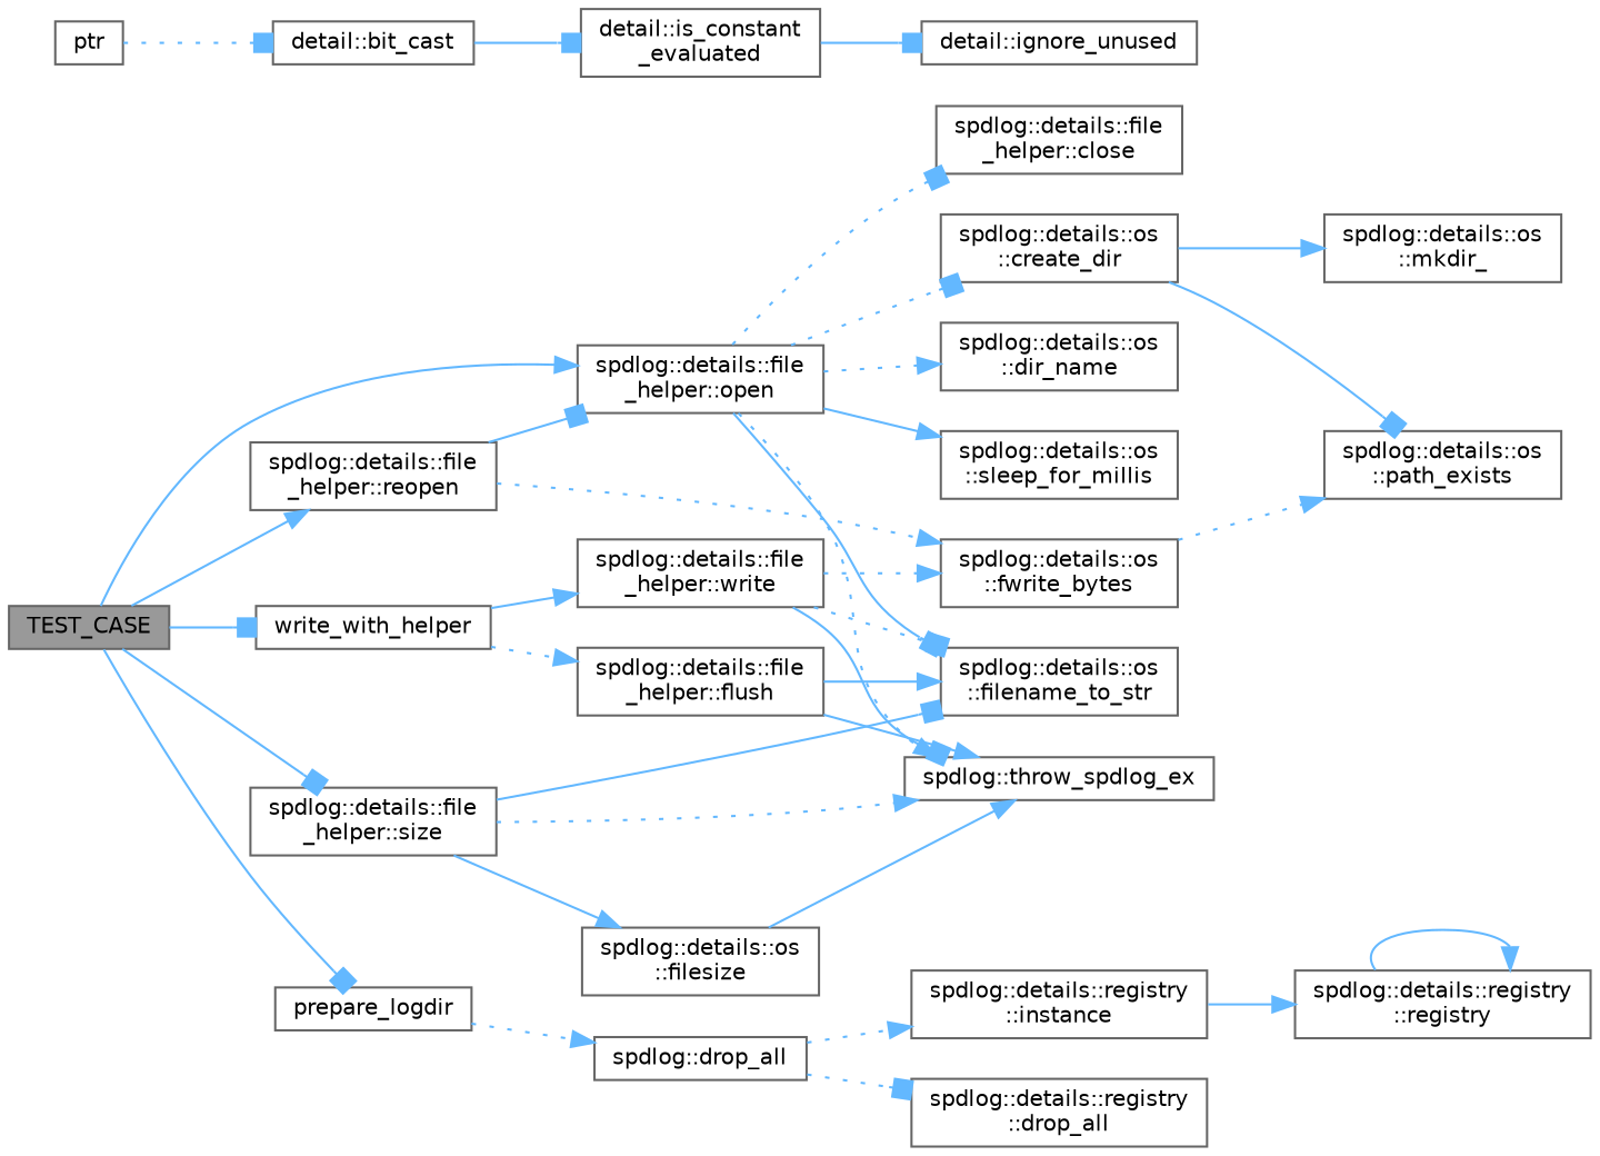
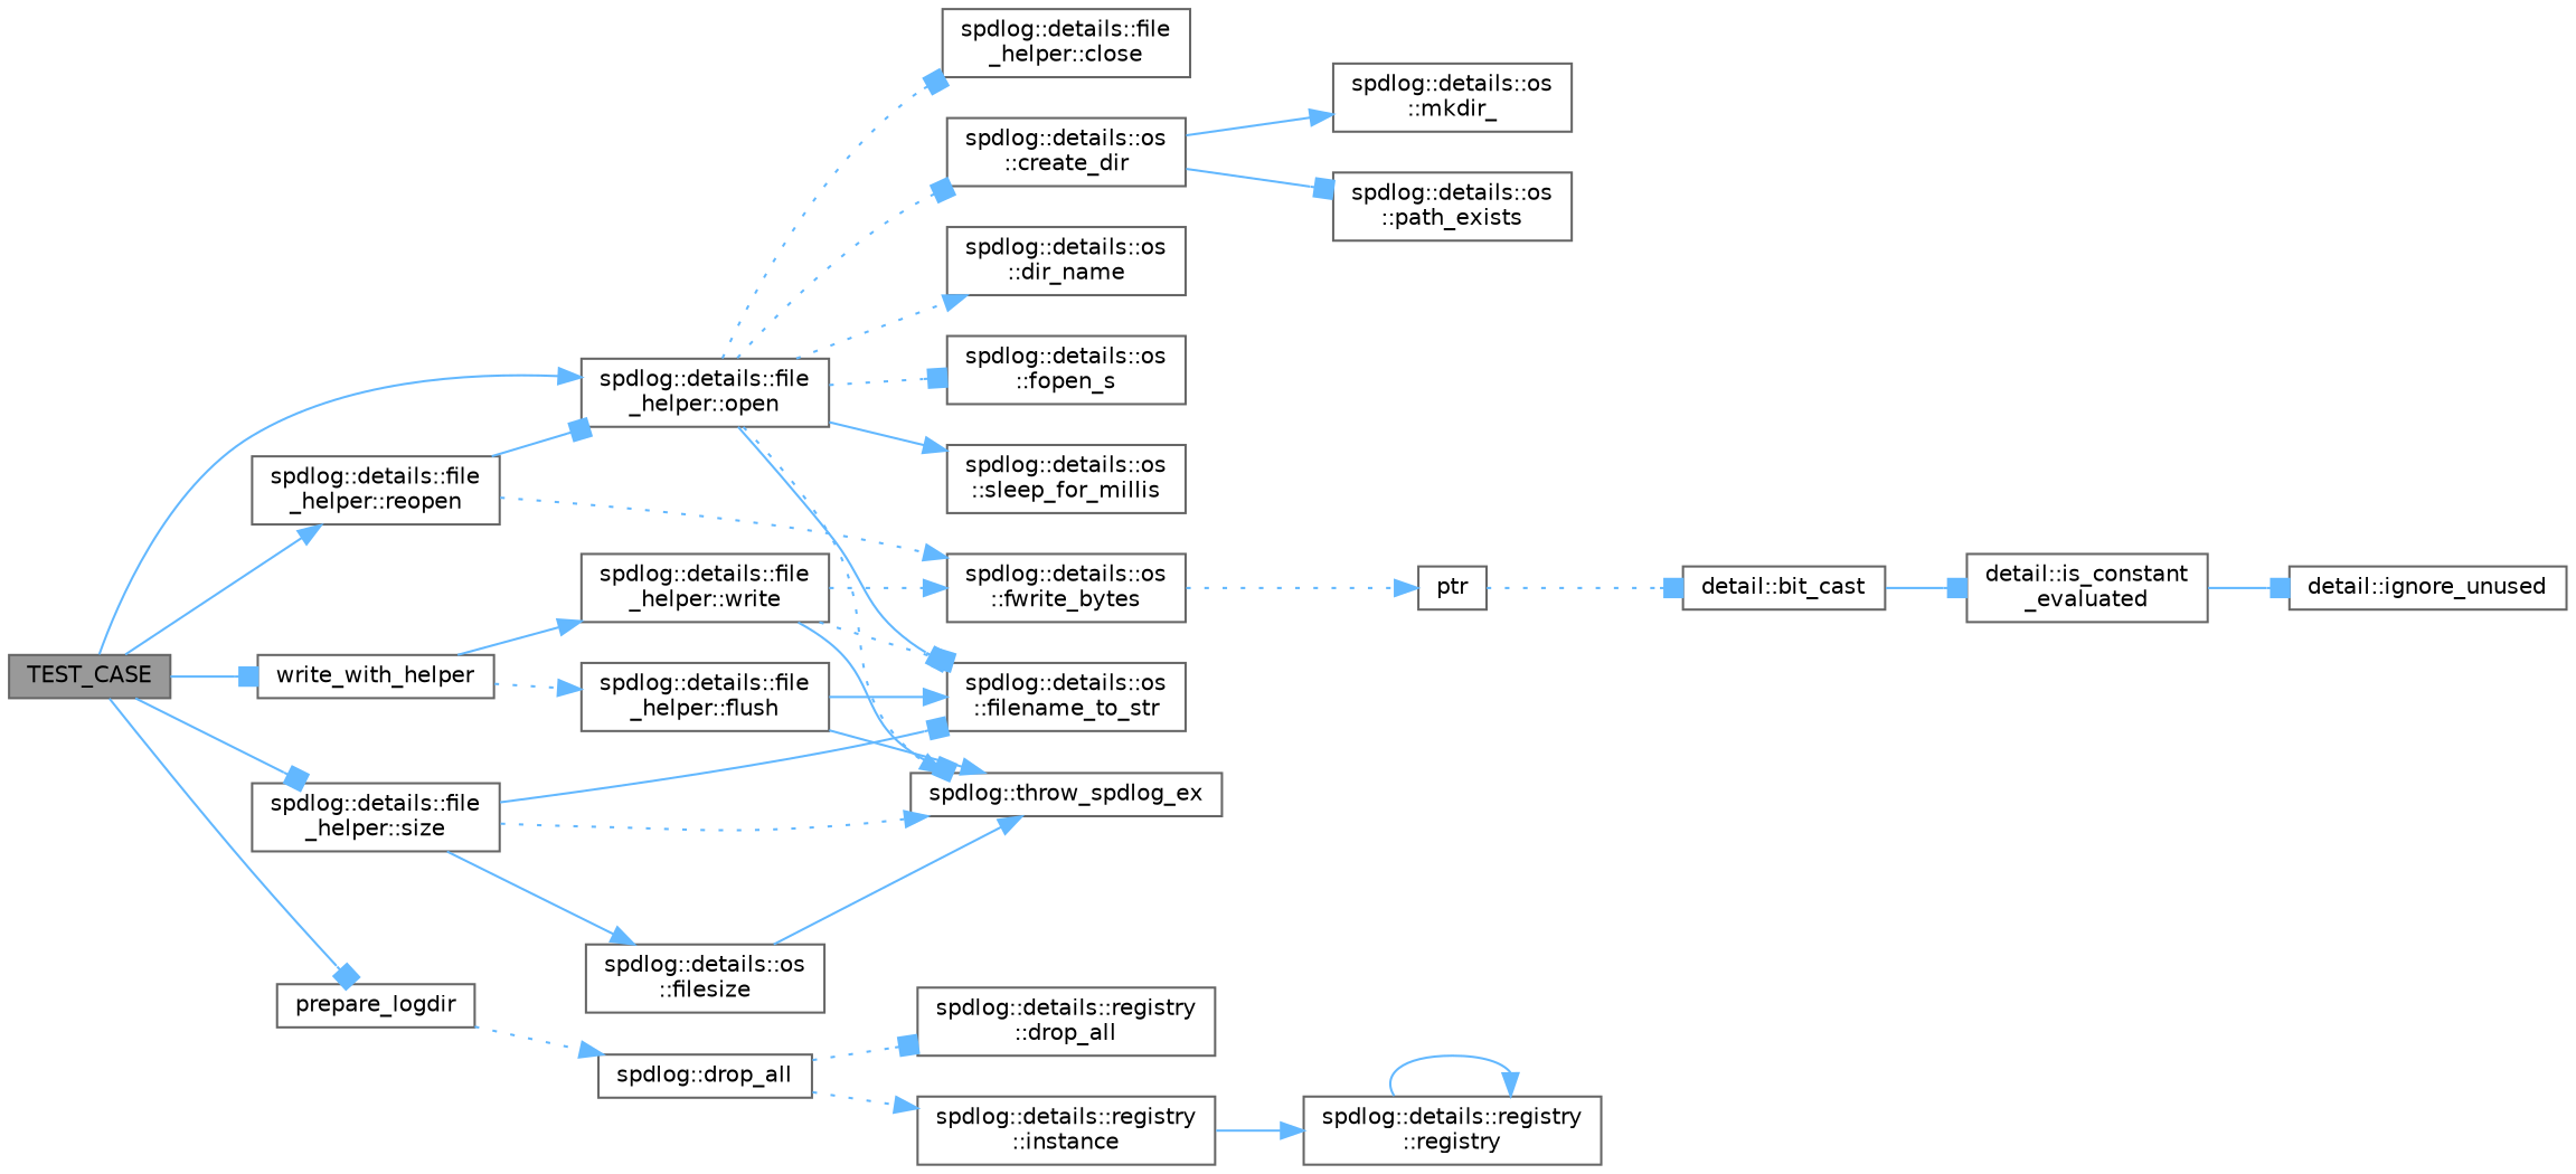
  digraph {
    rankdir=LR
    node [color=grey40 fillcolor=white fontname=Helvetica fontsize=10 shape=box style=filled]
    edge [arrowhead=normal color=steelblue1 fontname=Helvetica fontsize=10 labelfontname=Helvetica labelfontsize=10 style=solid]
    n1 [color=gray40 fillcolor=grey60 fontcolor=black height=0.2 label=TEST_CASE width=0.4]
    n2 [height=0.2 label="spdlog::details::file\l_helper::open" width=0.4]
    n3 [height=0.2 label=prepare_logdir width=0.4]
    n4 [height=0.2 label="spdlog::details::file\l_helper::reopen" width=0.4]
    n5 [height=0.2 label="spdlog::details::file\l_helper::size" width=0.4]
    n6 [height=0.2 label=write_with_helper width=0.4]
    n7 [height=0.2 label="spdlog::details::file\l_helper::close" width=0.4]
    n8 [height=0.2 label="spdlog::details::os\l::create_dir" width=0.4]
    n9 [height=0.2 label="spdlog::details::os\l::dir_name" width=0.4]
    n10 [height=0.2 label="spdlog::details::os\l::filename_to_str" width=0.4]
+   n11 [height=0.2 label="spdlog::details::os\l::fopen_s" width=0.4]
    n12 [height=0.2 label="spdlog::details::os\l::sleep_for_millis" width=0.4]
    n13 [height=0.2 label="spdlog::throw_spdlog_ex" width=0.4]
    n14 [height=0.2 label="spdlog::drop_all" width=0.4]
    n15 [height=0.2 label="spdlog::details::os\l::fwrite_bytes" width=0.4]
    n16 [height=0.2 label="spdlog::details::os\l::filesize" width=0.4]
    n17 [height=0.2 label="spdlog::details::file\l_helper::flush" width=0.4]
    n18 [height=0.2 label="spdlog::details::file\l_helper::write" width=0.4]
    n19 [height=0.2 label="spdlog::details::os\l::mkdir_" width=0.4]
    n20 [height=0.2 label="spdlog::details::os\l::path_exists" width=0.4]
    n21 [height=0.2 label="spdlog::details::registry\l::drop_all" width=0.4]
    n22 [height=0.2 label="spdlog::details::registry\l::instance" width=0.4]
    n23 [height=0.2 label="spdlog::details::registry\l::registry" width=0.4]
    n24 [height=0.2 label=ptr width=0.4]
    n25 [height=0.2 label="detail::bit_cast" width=0.4]
    n26 [height=0.2 label="detail::is_constant\l_evaluated" width=0.4]
    n27 [height=0.2 label="detail::ignore_unused" width=0.4]
    n1 -> n2
    n1 -> n3 [arrowhead=box]
    n1 -> n4
    n1 -> n5 [arrowhead=box]
    n1 -> n6 [arrowhead=box]
    n2 -> n7 [arrowhead=box style=dotted]
    n2 -> n8 [arrowhead=box style=dotted]
    n2 -> n9 [style=dotted]
    n2 -> n10 [arrowhead=box]
+   n2 -> n11 [arrowhead=box style=dotted]
    n2 -> n12
    n2 -> n13 [style=dotted]
    n3 -> n14 [style=dotted]
    n4 -> n2 [arrowhead=box]
    n4 -> n15 [style=dotted]
    n5 -> n10 [arrowhead=box]
    n5 -> n13 [style=dotted]
    n5 -> n16
    n6 -> n17 [style=dotted]
    n6 -> n18
    n8 -> n19
    n8 -> n20 [arrowhead=box]
    n14 -> n21 [arrowhead=box style=dotted]
    n14 -> n22 [style=dotted]
-   n15 -> n20 [style=dotted]
+   n15 -> n24 [style=dotted]
    n16 -> n13
    n17 -> n10
    n17 -> n13
    n18 -> n10 [arrowhead=box style=dotted]
    n18 -> n13 [arrowhead=box]
    n18 -> n15 [style=dotted]
    n22 -> n23
    n23 -> n23
    n24 -> n25 [arrowhead=box style=dotted]
    n25 -> n26 [arrowhead=box]
    n26 -> n27 [arrowhead=box]
  }
